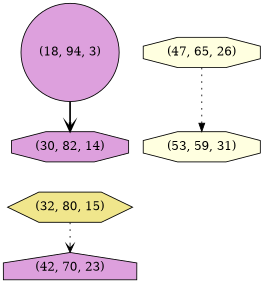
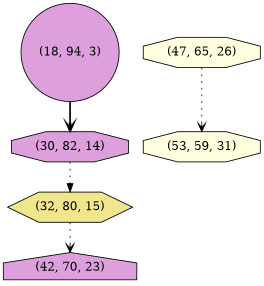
  digraph {
    node [fillcolor=plum shape=octagon style=filled]
    edge [arrowhead=vee style=dotted]
    "(18, 94, 3)" [shape=circle]
    "(30, 82, 14)"
    "(32, 80, 15)" [fillcolor=khaki shape=hexagon]
    "(42, 70, 23)" [shape=house]
    "(47, 65, 26)" [fillcolor=lightyellow]
    "(53, 59, 31)" [fillcolor=lightyellow]
    "(18, 94, 3)" -> "(30, 82, 14)" [style=bold]
+   "(30, 82, 14)" -> "(32, 80, 15)" [arrowhead=normal]
    "(32, 80, 15)" -> "(42, 70, 23)"
-   "(47, 65, 26)" -> "(53, 59, 31)" [arrowhead=normal]
+   "(47, 65, 26)" -> "(53, 59, 31)"
  }
